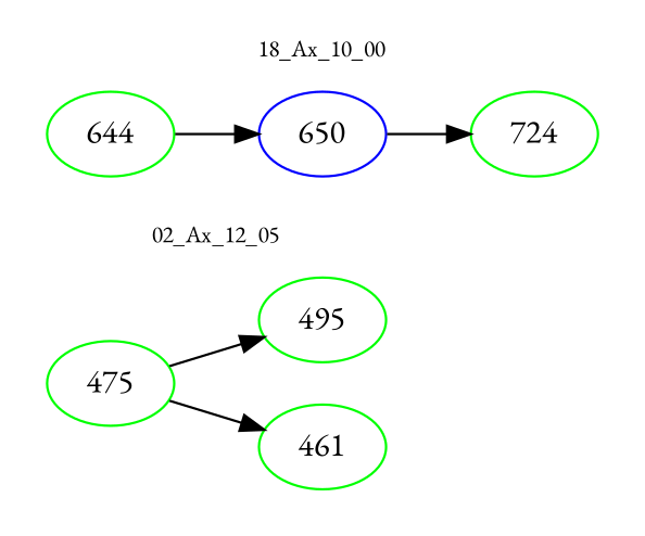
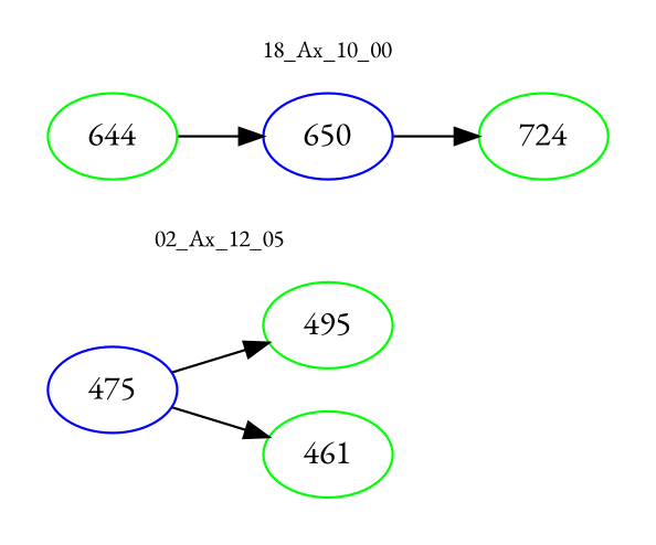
  digraph {
    fontname="EB Garamond"
    rankdir=LR
    node [color=green fontname="EB Garamond"]
    edge [color=black fontname="EB Garamond"]
    n1 [label=461]
-   n2 [label=475]
+   n2 [color=blue label=475]
    n3 [label=495]
    n4 [label=644]
    n5 [color=blue label=650]
    n6 [label=724]
    subgraph cluster_1 {
      color=white
      fontsize=10
      label="02_Ax_12_05"
      n1
      n2
      n3
    }
    subgraph cluster_2 {
      color=white
      fontsize=10
      label="18_Ax_10_00"
      n4
      n5
      n6
    }
    n2 -> n1
    n2 -> n3
    n4 -> n5
    n5 -> n6
  }
